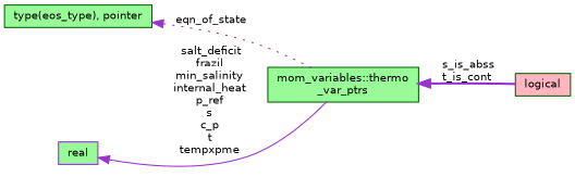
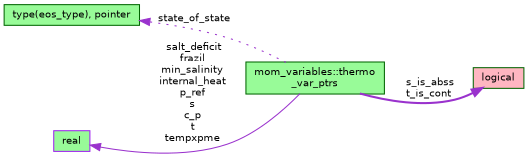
  digraph {
    rankdir=LR
    node [color=darkgreen fillcolor=palegreen fontname=Helvetica fontsize=10 shape=record style=filled]
    edge [color=darkorchid3 dir=back fontname=Helvetica fontsize=10 labelfontname=Helvetica labelfontsize=10]
    n1 [fontcolor=black height=0.2 label="mom_variables::thermo\l_var_ptrs" width=0.4]
    n2 [fillcolor=lightpink height=0.2 label=logical width=0.4]
    n3 [height=0.2 label="type(eos_type), pointer" width=0.4]
    n4 [color=purple height=0.2 label=real width=0.4]
-   n1 -> n2 [label=" s_is_abss\nt_is_cont" style=bold]
-   n3 -> n1 [label=" eqn_of_state" style=dotted]
+   n2 -> n1 [label=" s_is_abss\nt_is_cont" style=bold]
+   n3 -> n1 [label=" state_of_state" style=dotted]
    n4 -> n1 [label=" salt_deficit\nfrazil\nmin_salinity\ninternal_heat\np_ref\ns\nc_p\nt\ntempxpme" style=solid]
  }
